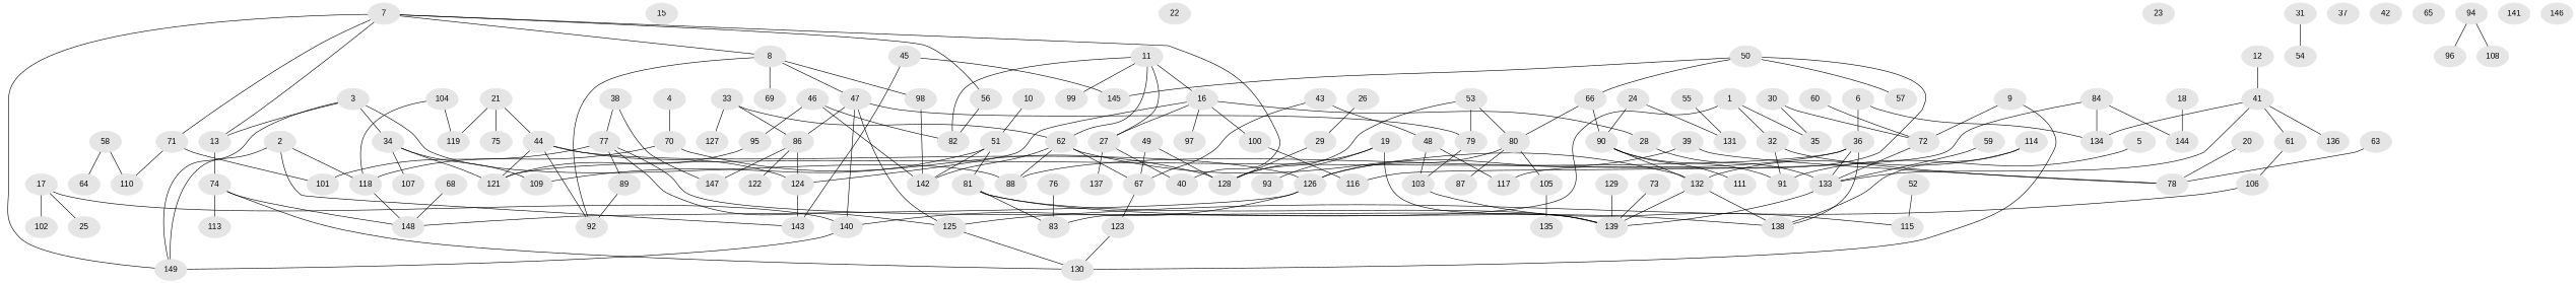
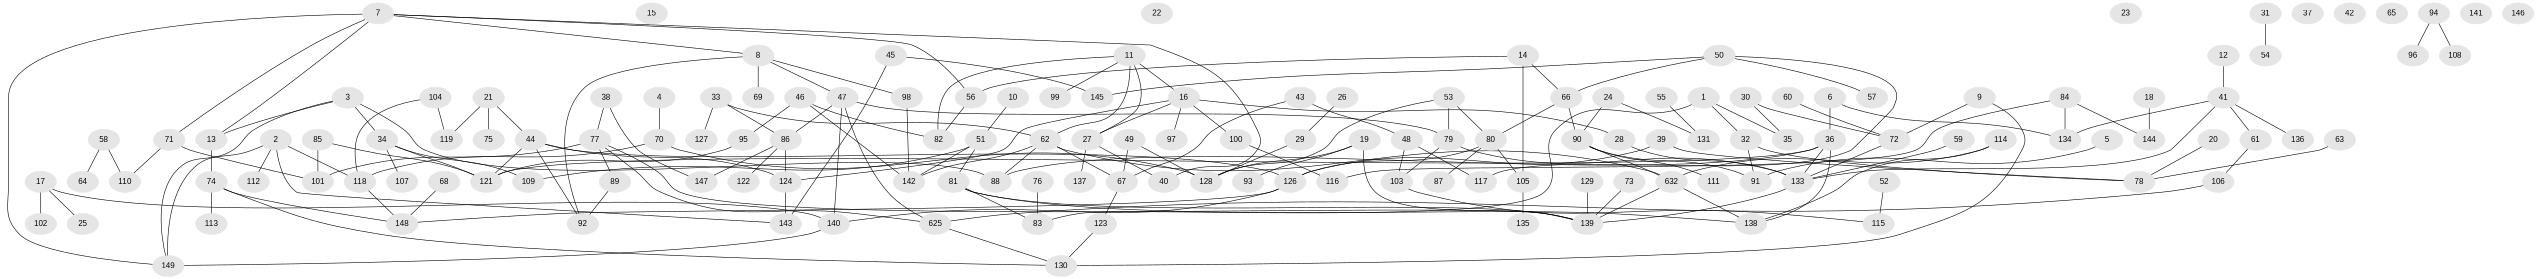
  graph {
    fontname="Liberation Sans"
    node [color=gray90 fontname="Liberation Sans" style=filled]
    edge [fontname="Liberation Sans"]
    1
    32
    35
    83
    91
    78
    2
+   112
    118
    143
    149
    148
    3
    13
    34
    88
    74
    107
    109
    121
    4
    70
    128
    5
    6
    36
    134
    133
    138
    7
    8
    40
    56
    71
    47
    69
    92
    98
    82
    110
    101
    140
    86
    79
-   125
+   125 [label=625]
    142
    9
    72
    130
    10
    51
    81
    11
    16
    27
    62
    99
    28
    97
    100
    124
    137
    67
-   132
+   132 [label=632]
    12
    41
    61
    136
    113
+   14
    66
    105
    90
    80
    135
    15
    116
    17
    25
    102
    18
    144
    19
    93
    139
    20
    21
    44
    75
    119
    126
    22
    23
    24
    131
    111
    26
    29
    30
    31
    54
    33
    127
    147
    122
    37
    38
    77
    89
    39
    106
    42
    43
    48
    103
    117
    123
    45
    145
    46
    95
    115
    49
    50
    57
    52
    53
    87
    55
    58
    64
    59
    60
    63
    65
    68
    73
    76
    94
    96
    108
    84
+   85
    104
    114
    129
    141
    146
    1 -- 32
    1 -- 35
    1 -- 83
    32 -- 91
    32 -- 78
+   2 -- 112
    2 -- 118
    2 -- 143
    2 -- 149
    118 -- 148
    3 -- 149
    3 -- 13
    3 -- 34
    3 -- 88
    13 -- 74
    34 -- 107
    34 -- 109
    34 -- 121
    74 -- 148
    74 -- 130
    74 -- 113
    4 -- 70
    70 -- 118
    70 -- 128
    5 -- 91
    6 -- 36
    6 -- 134
    36 -- 88
    36 -- 121
    36 -- 133
    36 -- 138
    133 -- 139
    7 -- 149
    7 -- 13
    7 -- 8
    7 -- 40
    7 -- 56
    7 -- 71
    8 -- 47
    8 -- 69
    8 -- 92
    8 -- 98
    56 -- 82
    71 -- 110
    71 -- 101
    47 -- 140
    47 -- 86
    47 -- 79
    47 -- 125
    98 -- 142
    140 -- 149
    86 -- 124
    86 -- 147
    86 -- 122
+   79 -- 133
    79 -- 103
    125 -- 130
    9 -- 72
    9 -- 130
    72 -- 133
    10 -- 51
    51 -- 109
    51 -- 142
    51 -- 81
    81 -- 83
    81 -- 138
    81 -- 139
    11 -- 82
    11 -- 16
    11 -- 27
    11 -- 62
    11 -- 99
    16 -- 27
    16 -- 28
    16 -- 97
    16 -- 100
    16 -- 124
    27 -- 40
    27 -- 137
    62 -- 88
    62 -- 142
    62 -- 67
    62 -- 132
    28 -- 133
    100 -- 116
    124 -- 143
    67 -- 123
    132 -- 138
    132 -- 139
    12 -- 41
    41 -- 134
    41 -- 133
    41 -- 61
    41 -- 136
    61 -- 106
+   14 -- 56
+   14 -- 66
+   14 -- 105
    66 -- 90
    66 -- 80
    105 -- 135
    90 -- 91
    90 -- 132
    90 -- 111
    80 -- 105
    80 -- 126
    80 -- 87
    17 -- 140
    17 -- 25
    17 -- 102
    18 -- 144
    19 -- 128
    19 -- 93
    19 -- 139
    20 -- 78
    21 -- 44
    21 -- 75
    21 -- 119
    44 -- 121
    44 -- 92
    44 -- 124
    44 -- 126
    126 -- 148
    126 -- 140
    24 -- 90
    24 -- 131
    26 -- 29
    29 -- 128
    30 -- 35
    30 -- 72
    31 -- 54
    33 -- 86
    33 -- 62
    33 -- 127
    38 -- 147
    38 -- 77
    77 -- 101
    77 -- 125
    77 -- 139
    77 -- 89
    89 -- 92
    39 -- 78
    39 -- 126
    106 -- 125
    43 -- 67
    43 -- 48
    48 -- 103
    48 -- 117
    103 -- 115
    123 -- 130
    45 -- 143
    45 -- 145
    46 -- 82
    46 -- 142
    46 -- 95
    95 -- 121
    49 -- 128
    49 -- 67
    50 -- 66
    50 -- 117
    50 -- 145
    50 -- 57
    52 -- 115
    53 -- 128
    53 -- 79
    53 -- 80
    55 -- 131
    58 -- 110
    58 -- 64
    59 -- 133
    60 -- 72
    63 -- 78
    68 -- 148
    73 -- 139
    76 -- 83
    94 -- 96
    94 -- 108
    84 -- 134
    84 -- 116
    84 -- 144
+   85 -- 121
+   85 -- 101
    104 -- 118
    104 -- 119
    114 -- 138
    114 -- 132
    129 -- 139
  }
